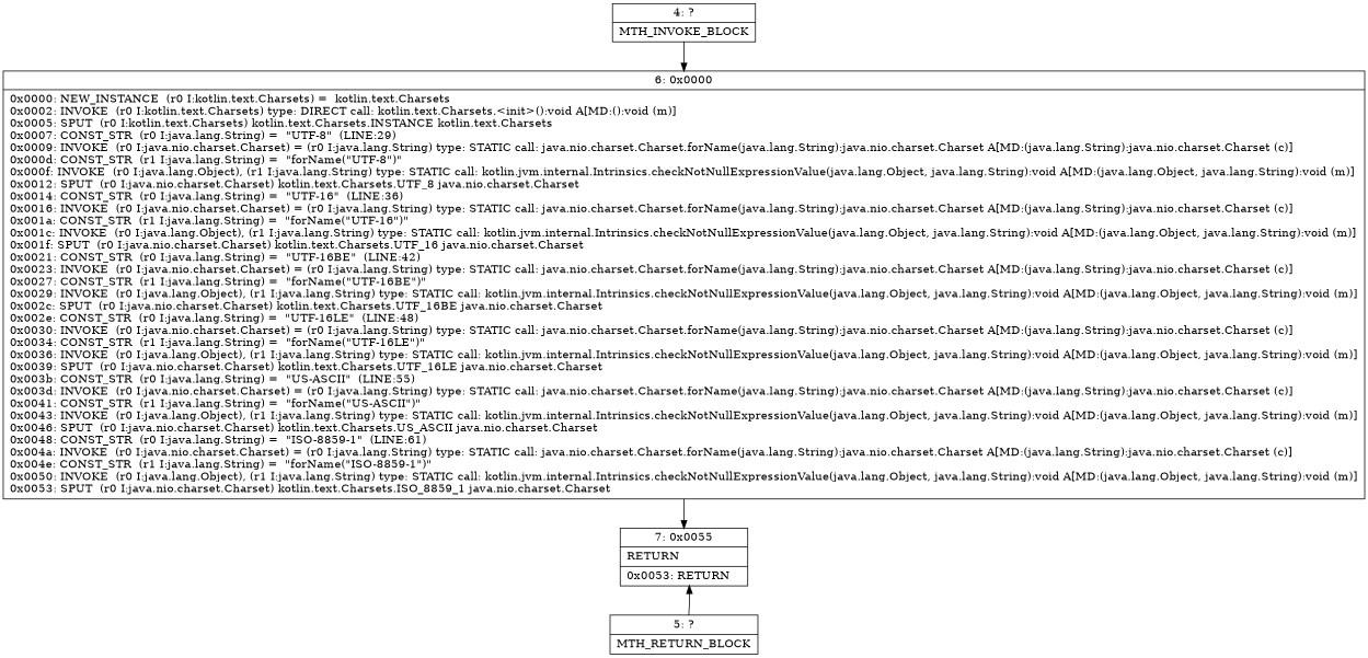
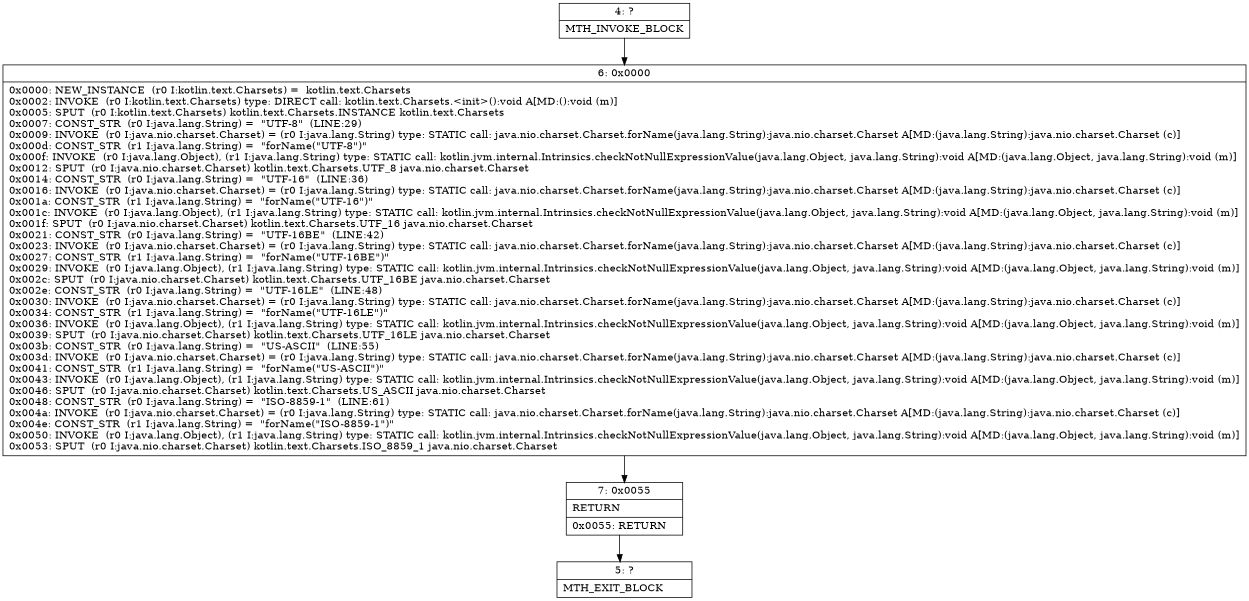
  digraph {
    node [shape=record]
    n1 [label="{4\:\ ?|MTH_INVOKE_BLOCK\l}"]
    n2 [label="{6\:\ 0x0000|0x0000: NEW_INSTANCE  (r0 I:kotlin.text.Charsets) =  kotlin.text.Charsets \l0x0002: INVOKE  (r0 I:kotlin.text.Charsets) type: DIRECT call: kotlin.text.Charsets.\<init\>():void A[MD:():void (m)]\l0x0005: SPUT  (r0 I:kotlin.text.Charsets) kotlin.text.Charsets.INSTANCE kotlin.text.Charsets \l0x0007: CONST_STR  (r0 I:java.lang.String) =  \"UTF\-8\"  (LINE:29)\l0x0009: INVOKE  (r0 I:java.nio.charset.Charset) = (r0 I:java.lang.String) type: STATIC call: java.nio.charset.Charset.forName(java.lang.String):java.nio.charset.Charset A[MD:(java.lang.String):java.nio.charset.Charset (c)]\l0x000d: CONST_STR  (r1 I:java.lang.String) =  \"forName(\"UTF\-8\")\" \l0x000f: INVOKE  (r0 I:java.lang.Object), (r1 I:java.lang.String) type: STATIC call: kotlin.jvm.internal.Intrinsics.checkNotNullExpressionValue(java.lang.Object, java.lang.String):void A[MD:(java.lang.Object, java.lang.String):void (m)]\l0x0012: SPUT  (r0 I:java.nio.charset.Charset) kotlin.text.Charsets.UTF_8 java.nio.charset.Charset \l0x0014: CONST_STR  (r0 I:java.lang.String) =  \"UTF\-16\"  (LINE:36)\l0x0016: INVOKE  (r0 I:java.nio.charset.Charset) = (r0 I:java.lang.String) type: STATIC call: java.nio.charset.Charset.forName(java.lang.String):java.nio.charset.Charset A[MD:(java.lang.String):java.nio.charset.Charset (c)]\l0x001a: CONST_STR  (r1 I:java.lang.String) =  \"forName(\"UTF\-16\")\" \l0x001c: INVOKE  (r0 I:java.lang.Object), (r1 I:java.lang.String) type: STATIC call: kotlin.jvm.internal.Intrinsics.checkNotNullExpressionValue(java.lang.Object, java.lang.String):void A[MD:(java.lang.Object, java.lang.String):void (m)]\l0x001f: SPUT  (r0 I:java.nio.charset.Charset) kotlin.text.Charsets.UTF_16 java.nio.charset.Charset \l0x0021: CONST_STR  (r0 I:java.lang.String) =  \"UTF\-16BE\"  (LINE:42)\l0x0023: INVOKE  (r0 I:java.nio.charset.Charset) = (r0 I:java.lang.String) type: STATIC call: java.nio.charset.Charset.forName(java.lang.String):java.nio.charset.Charset A[MD:(java.lang.String):java.nio.charset.Charset (c)]\l0x0027: CONST_STR  (r1 I:java.lang.String) =  \"forName(\"UTF\-16BE\")\" \l0x0029: INVOKE  (r0 I:java.lang.Object), (r1 I:java.lang.String) type: STATIC call: kotlin.jvm.internal.Intrinsics.checkNotNullExpressionValue(java.lang.Object, java.lang.String):void A[MD:(java.lang.Object, java.lang.String):void (m)]\l0x002c: SPUT  (r0 I:java.nio.charset.Charset) kotlin.text.Charsets.UTF_16BE java.nio.charset.Charset \l0x002e: CONST_STR  (r0 I:java.lang.String) =  \"UTF\-16LE\"  (LINE:48)\l0x0030: INVOKE  (r0 I:java.nio.charset.Charset) = (r0 I:java.lang.String) type: STATIC call: java.nio.charset.Charset.forName(java.lang.String):java.nio.charset.Charset A[MD:(java.lang.String):java.nio.charset.Charset (c)]\l0x0034: CONST_STR  (r1 I:java.lang.String) =  \"forName(\"UTF\-16LE\")\" \l0x0036: INVOKE  (r0 I:java.lang.Object), (r1 I:java.lang.String) type: STATIC call: kotlin.jvm.internal.Intrinsics.checkNotNullExpressionValue(java.lang.Object, java.lang.String):void A[MD:(java.lang.Object, java.lang.String):void (m)]\l0x0039: SPUT  (r0 I:java.nio.charset.Charset) kotlin.text.Charsets.UTF_16LE java.nio.charset.Charset \l0x003b: CONST_STR  (r0 I:java.lang.String) =  \"US\-ASCII\"  (LINE:55)\l0x003d: INVOKE  (r0 I:java.nio.charset.Charset) = (r0 I:java.lang.String) type: STATIC call: java.nio.charset.Charset.forName(java.lang.String):java.nio.charset.Charset A[MD:(java.lang.String):java.nio.charset.Charset (c)]\l0x0041: CONST_STR  (r1 I:java.lang.String) =  \"forName(\"US\-ASCII\")\" \l0x0043: INVOKE  (r0 I:java.lang.Object), (r1 I:java.lang.String) type: STATIC call: kotlin.jvm.internal.Intrinsics.checkNotNullExpressionValue(java.lang.Object, java.lang.String):void A[MD:(java.lang.Object, java.lang.String):void (m)]\l0x0046: SPUT  (r0 I:java.nio.charset.Charset) kotlin.text.Charsets.US_ASCII java.nio.charset.Charset \l0x0048: CONST_STR  (r0 I:java.lang.String) =  \"ISO\-8859\-1\"  (LINE:61)\l0x004a: INVOKE  (r0 I:java.nio.charset.Charset) = (r0 I:java.lang.String) type: STATIC call: java.nio.charset.Charset.forName(java.lang.String):java.nio.charset.Charset A[MD:(java.lang.String):java.nio.charset.Charset (c)]\l0x004e: CONST_STR  (r1 I:java.lang.String) =  \"forName(\"ISO\-8859\-1\")\" \l0x0050: INVOKE  (r0 I:java.lang.Object), (r1 I:java.lang.String) type: STATIC call: kotlin.jvm.internal.Intrinsics.checkNotNullExpressionValue(java.lang.Object, java.lang.String):void A[MD:(java.lang.Object, java.lang.String):void (m)]\l0x0053: SPUT  (r0 I:java.nio.charset.Charset) kotlin.text.Charsets.ISO_8859_1 java.nio.charset.Charset \l}"]
-   n3 [label="{7\:\ 0x0055|RETURN\l|0x0053: RETURN   \l}"]
-   n4 [label="{5\:\ ?|MTH_RETURN_BLOCK\l}"]
+   n3 [label="{7\:\ 0x0055|RETURN\l|0x0055: RETURN   \l}"]
+   n4 [label="{5\:\ ?|MTH_EXIT_BLOCK\l}"]
    n1 -> n2
    n2 -> n3
-   n4 -> n3
+   n3 -> n4
  }
